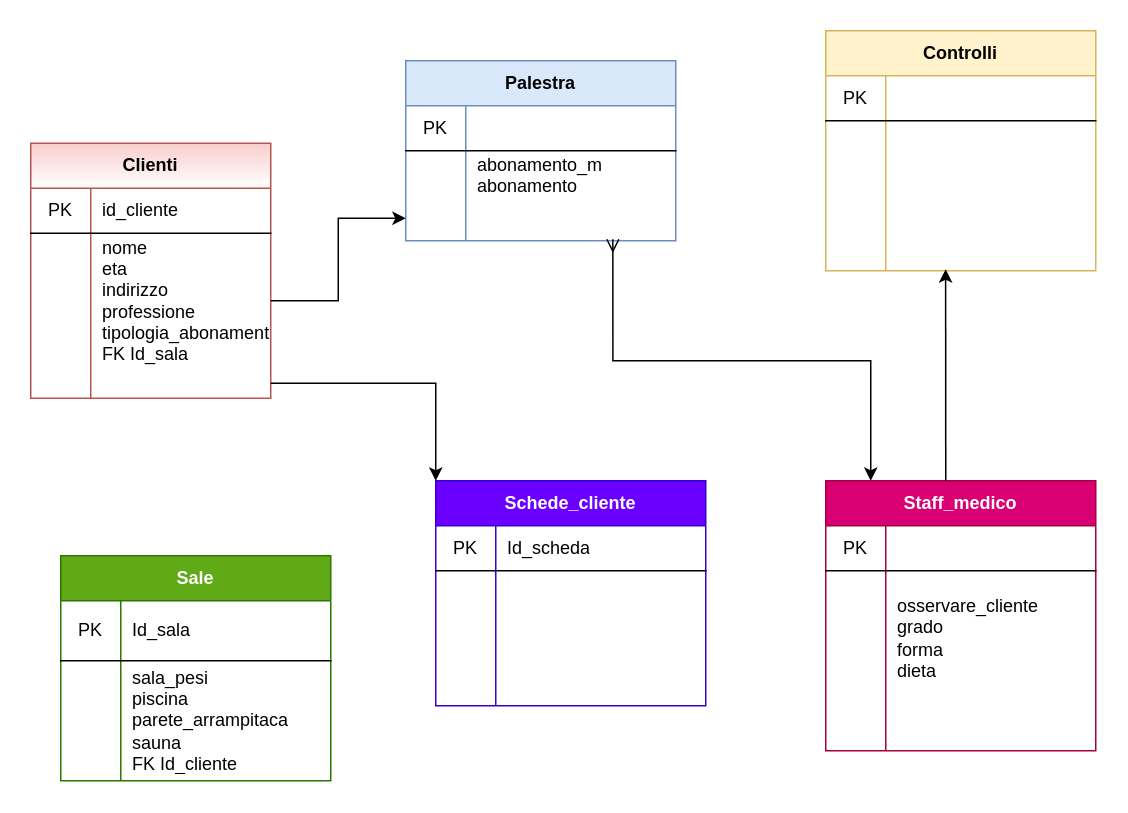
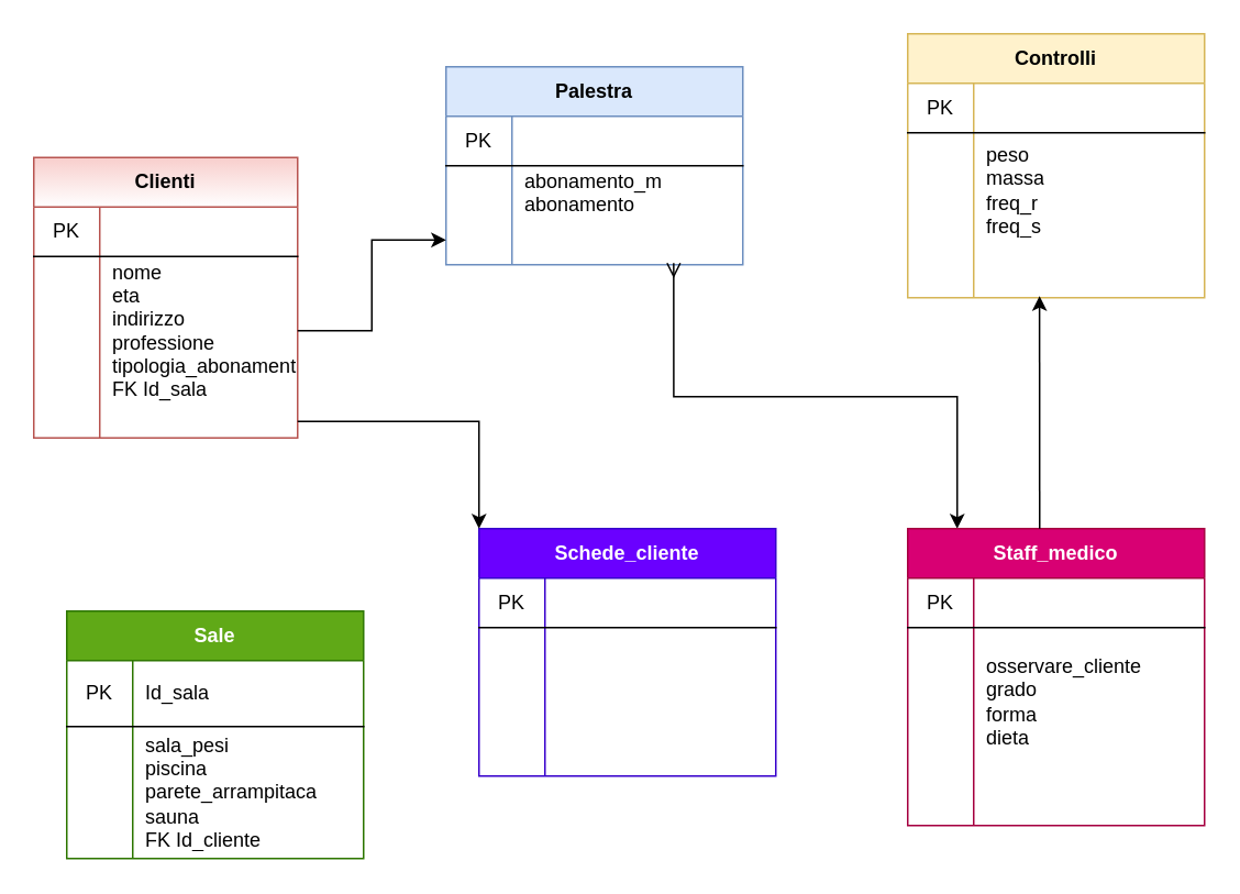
  <mxCell id="0" />
  <mxCell id="1" parent="0" />
  <mxCell id="2" value="Clienti" style="shape=table;html=1;whiteSpace=wrap;startSize=30;container=1;collapsible=0;childLayout=tableLayout;fixedRows=1;rowLines=0;fontStyle=1;align=center;fillColor=#f8cecc;strokeColor=#b85450;gradientColor=#ffffff;swimlaneFillColor=#ffffff;" vertex="1" parent="1"><mxGeometry x="20" y="95" width="160" height="170" as="geometry" /></mxCell>
  <mxCell id="3" value="" style="shape=partialRectangle;html=1;whiteSpace=wrap;collapsible=0;dropTarget=0;pointerEvents=0;fillColor=none;top=0;left=0;bottom=1;right=0;points=[[0,0.5],[1,0.5]];portConstraint=eastwest;" vertex="1" parent="2"><mxGeometry y="30" width="160" height="30" as="geometry" /></mxCell>
  <mxCell id="4" value="PK" style="shape=partialRectangle;html=1;whiteSpace=wrap;connectable=0;fillColor=none;top=0;left=0;bottom=0;right=0;overflow=hidden;" vertex="1" parent="3"><mxGeometry width="40" height="30" as="geometry" /></mxCell>
- <mxCell id="5" value="id_cliente" style="shape=partialRectangle;html=1;whiteSpace=wrap;connectable=0;fillColor=none;top=0;left=0;bottom=0;right=0;align=left;spacingLeft=6;overflow=hidden;" vertex="1" parent="3"><mxGeometry x="40" width="120" height="30" as="geometry" /></mxCell>
  <mxCell id="6" value="" style="shape=partialRectangle;html=1;whiteSpace=wrap;collapsible=0;dropTarget=0;pointerEvents=0;fillColor=none;top=0;left=0;bottom=0;right=0;points=[[0,0.5],[1,0.5]];portConstraint=eastwest;" vertex="1" parent="2"><mxGeometry y="60" width="160" height="90" as="geometry" /></mxCell>
  <mxCell id="7" value="&lt;br&gt;&lt;br&gt;&lt;br&gt;" style="shape=partialRectangle;html=1;whiteSpace=wrap;connectable=0;fillColor=none;top=0;left=0;bottom=0;right=0;overflow=hidden;" vertex="1" parent="6"><mxGeometry width="40" height="90" as="geometry" /></mxCell>
  <mxCell id="8" value="nome&lt;br&gt;eta&lt;br&gt;indirizzo&lt;br&gt;professione&lt;br&gt;tipologia_abonamento&lt;br&gt;FK Id_sala" style="shape=partialRectangle;html=1;whiteSpace=wrap;connectable=0;fillColor=none;top=0;left=0;bottom=0;right=0;align=left;spacingLeft=6;overflow=hidden;" vertex="1" parent="6"><mxGeometry x="40" width="120" height="90" as="geometry" /></mxCell>
  <mxCell id="9" value="" style="shape=partialRectangle;html=1;whiteSpace=wrap;collapsible=0;dropTarget=0;pointerEvents=0;fillColor=none;top=0;left=0;bottom=0;right=0;points=[[0,0.5],[1,0.5]];portConstraint=eastwest;" vertex="1" parent="2"><mxGeometry y="150" width="160" height="20" as="geometry" /></mxCell>
  <mxCell id="10" value="" style="shape=partialRectangle;html=1;whiteSpace=wrap;connectable=0;fillColor=none;top=0;left=0;bottom=0;right=0;overflow=hidden;" vertex="1" parent="9"><mxGeometry width="40" height="20" as="geometry" /></mxCell>
  <mxCell id="11" value="" style="shape=partialRectangle;html=1;whiteSpace=wrap;connectable=0;fillColor=none;top=0;left=0;bottom=0;right=0;align=left;spacingLeft=6;overflow=hidden;" vertex="1" parent="9"><mxGeometry x="40" width="120" height="20" as="geometry" /></mxCell>
  <mxCell id="12" value="Palestra" style="shape=table;html=1;whiteSpace=wrap;startSize=30;container=1;collapsible=0;childLayout=tableLayout;fixedRows=1;rowLines=0;fontStyle=1;align=center;fillColor=#dae8fc;strokeColor=#6c8ebf;" vertex="1" parent="1"><mxGeometry x="270" y="40" width="180" height="120" as="geometry" /></mxCell>
  <mxCell id="13" value="" style="shape=partialRectangle;html=1;whiteSpace=wrap;collapsible=0;dropTarget=0;pointerEvents=0;fillColor=none;top=0;left=0;bottom=1;right=0;points=[[0,0.5],[1,0.5]];portConstraint=eastwest;" vertex="1" parent="12"><mxGeometry y="30" width="180" height="30" as="geometry" /></mxCell>
  <mxCell id="14" value="PK" style="shape=partialRectangle;html=1;whiteSpace=wrap;connectable=0;fillColor=none;top=0;left=0;bottom=0;right=0;overflow=hidden;" vertex="1" parent="13"><mxGeometry width="40" height="30" as="geometry" /></mxCell>
  <mxCell id="15" value="" style="shape=partialRectangle;html=1;whiteSpace=wrap;collapsible=0;dropTarget=0;pointerEvents=0;fillColor=none;top=0;left=0;bottom=0;right=0;points=[[0,0.5],[1,0.5]];portConstraint=eastwest;" vertex="1" parent="12"><mxGeometry y="60" width="180" height="30" as="geometry" /></mxCell>
  <mxCell id="16" value="" style="shape=partialRectangle;html=1;whiteSpace=wrap;connectable=0;fillColor=none;top=0;left=0;bottom=0;right=0;overflow=hidden;" vertex="1" parent="15"><mxGeometry width="40" height="30" as="geometry" /></mxCell>
  <mxCell id="17" value="abonamento_m&lt;br&gt;abonamento&lt;br&gt;FK Id_staff" style="shape=partialRectangle;html=1;whiteSpace=wrap;connectable=0;fillColor=none;top=0;left=0;bottom=0;right=0;align=left;spacingLeft=6;overflow=hidden;" vertex="1" parent="15"><mxGeometry x="40" width="140" height="30" as="geometry" /></mxCell>
  <mxCell id="18" value="" style="shape=partialRectangle;html=1;whiteSpace=wrap;collapsible=0;dropTarget=0;pointerEvents=0;fillColor=none;top=0;left=0;bottom=0;right=0;points=[[0,0.5],[1,0.5]];portConstraint=eastwest;" vertex="1" parent="12"><mxGeometry y="90" width="180" height="30" as="geometry" /></mxCell>
  <mxCell id="19" value="" style="shape=partialRectangle;html=1;whiteSpace=wrap;connectable=0;fillColor=none;top=0;left=0;bottom=0;right=0;overflow=hidden;" vertex="1" parent="18"><mxGeometry width="40" height="30" as="geometry" /></mxCell>
  <mxCell id="20" value="" style="shape=partialRectangle;html=1;whiteSpace=wrap;connectable=0;fillColor=none;top=0;left=0;bottom=0;right=0;align=left;spacingLeft=6;overflow=hidden;" vertex="1" parent="18"><mxGeometry x="40" width="140" height="30" as="geometry" /></mxCell>
  <mxCell id="21" value="Sale" style="shape=table;html=1;whiteSpace=wrap;startSize=30;container=1;collapsible=0;childLayout=tableLayout;fixedRows=1;rowLines=0;fontStyle=1;align=center;fillColor=#60a917;strokeColor=#2D7600;fontColor=#ffffff;" vertex="1" parent="1"><mxGeometry x="40" y="370" width="180" height="150" as="geometry" /></mxCell>
  <mxCell id="22" value="" style="shape=partialRectangle;html=1;whiteSpace=wrap;collapsible=0;dropTarget=0;pointerEvents=0;fillColor=none;top=0;left=0;bottom=1;right=0;points=[[0,0.5],[1,0.5]];portConstraint=eastwest;" vertex="1" parent="21"><mxGeometry y="30" width="180" height="40" as="geometry" /></mxCell>
  <mxCell id="23" value="PK" style="shape=partialRectangle;html=1;whiteSpace=wrap;connectable=0;fillColor=none;top=0;left=0;bottom=0;right=0;overflow=hidden;" vertex="1" parent="22"><mxGeometry width="40" height="40" as="geometry" /></mxCell>
  <mxCell id="24" value="Id_sala" style="shape=partialRectangle;html=1;whiteSpace=wrap;connectable=0;fillColor=none;top=0;left=0;bottom=0;right=0;align=left;spacingLeft=6;overflow=hidden;" vertex="1" parent="22"><mxGeometry x="40" width="140" height="40" as="geometry" /></mxCell>
  <mxCell id="25" value="" style="shape=partialRectangle;html=1;whiteSpace=wrap;collapsible=0;dropTarget=0;pointerEvents=0;fillColor=none;top=0;left=0;bottom=0;right=0;points=[[0,0.5],[1,0.5]];portConstraint=eastwest;" vertex="1" parent="21"><mxGeometry y="70" width="180" height="80" as="geometry" /></mxCell>
  <mxCell id="26" value="" style="shape=partialRectangle;html=1;whiteSpace=wrap;connectable=0;fillColor=none;top=0;left=0;bottom=0;right=0;overflow=hidden;" vertex="1" parent="25"><mxGeometry width="40" height="80" as="geometry" /></mxCell>
  <mxCell id="27" value="sala_pesi&lt;br&gt;piscina&lt;br&gt;parete_arrampitaca&lt;br&gt;sauna&lt;br&gt;FK Id_cliente" style="shape=partialRectangle;html=1;whiteSpace=wrap;connectable=0;fillColor=none;top=0;left=0;bottom=0;right=0;align=left;spacingLeft=6;overflow=hidden;" vertex="1" parent="25"><mxGeometry x="40" width="140" height="80" as="geometry" /></mxCell>
  <mxCell id="28" value="Schede_cliente" style="shape=table;html=1;whiteSpace=wrap;startSize=30;container=1;collapsible=0;childLayout=tableLayout;fixedRows=1;rowLines=0;fontStyle=1;align=center;fillColor=#6a00ff;strokeColor=#3700CC;fontColor=#ffffff;" vertex="1" parent="1"><mxGeometry x="290" y="320" width="180" height="150" as="geometry" /></mxCell>
  <mxCell id="29" value="" style="shape=partialRectangle;html=1;whiteSpace=wrap;collapsible=0;dropTarget=0;pointerEvents=0;fillColor=none;top=0;left=0;bottom=1;right=0;points=[[0,0.5],[1,0.5]];portConstraint=eastwest;" vertex="1" parent="28"><mxGeometry y="30" width="180" height="30" as="geometry" /></mxCell>
  <mxCell id="30" value="PK" style="shape=partialRectangle;html=1;whiteSpace=wrap;connectable=0;fillColor=none;top=0;left=0;bottom=0;right=0;overflow=hidden;" vertex="1" parent="29"><mxGeometry width="40" height="30" as="geometry" /></mxCell>
- <mxCell id="31" value="Id_scheda" style="shape=partialRectangle;html=1;whiteSpace=wrap;connectable=0;fillColor=none;top=0;left=0;bottom=0;right=0;align=left;spacingLeft=6;overflow=hidden;" vertex="1" parent="29"><mxGeometry x="40" width="140" height="30" as="geometry" /></mxCell>
  <mxCell id="32" value="" style="shape=partialRectangle;html=1;whiteSpace=wrap;collapsible=0;dropTarget=0;pointerEvents=0;fillColor=none;top=0;left=0;bottom=0;right=0;points=[[0,0.5],[1,0.5]];portConstraint=eastwest;" vertex="1" parent="28"><mxGeometry y="60" width="180" height="60" as="geometry" /></mxCell>
  <mxCell id="33" value="" style="shape=partialRectangle;html=1;whiteSpace=wrap;connectable=0;fillColor=none;top=0;left=0;bottom=0;right=0;overflow=hidden;" vertex="1" parent="32"><mxGeometry width="40" height="60" as="geometry" /></mxCell>
  <mxCell id="34" value="" style="shape=partialRectangle;html=1;whiteSpace=wrap;collapsible=0;dropTarget=0;pointerEvents=0;fillColor=none;top=0;left=0;bottom=0;right=0;points=[[0,0.5],[1,0.5]];portConstraint=eastwest;" vertex="1" parent="28"><mxGeometry y="120" width="180" height="30" as="geometry" /></mxCell>
  <mxCell id="35" value="" style="shape=partialRectangle;html=1;whiteSpace=wrap;connectable=0;fillColor=none;top=0;left=0;bottom=0;right=0;overflow=hidden;" vertex="1" parent="34"><mxGeometry width="40" height="30" as="geometry" /></mxCell>
  <mxCell id="36" value="" style="shape=partialRectangle;html=1;whiteSpace=wrap;connectable=0;fillColor=none;top=0;left=0;bottom=0;right=0;align=left;spacingLeft=6;overflow=hidden;" vertex="1" parent="34"><mxGeometry x="40" width="140" height="30" as="geometry" /></mxCell>
  <mxCell id="37" style="edgeStyle=orthogonalEdgeStyle;rounded=0;orthogonalLoop=1;jettySize=auto;html=1;entryX=0.767;entryY=0.967;entryDx=0;entryDy=0;entryPerimeter=0;startArrow=classic;startFill=1;endArrow=ERmany;endFill=0;" edge="1" parent="1" source="38" target="18"><mxGeometry relative="1" as="geometry"><Array as="points"><mxPoint x="580" y="240" /><mxPoint x="408" y="240" /></Array></mxGeometry></mxCell>
  <mxCell id="38" value="Staff_medico" style="shape=table;html=1;whiteSpace=wrap;startSize=30;container=1;collapsible=0;childLayout=tableLayout;fixedRows=1;rowLines=0;fontStyle=1;align=center;fillColor=#d80073;strokeColor=#A50040;fontColor=#ffffff;" vertex="1" parent="1"><mxGeometry x="550" y="320" width="180" height="180" as="geometry" /></mxCell>
  <mxCell id="39" value="" style="shape=partialRectangle;html=1;whiteSpace=wrap;collapsible=0;dropTarget=0;pointerEvents=0;fillColor=none;top=0;left=0;bottom=1;right=0;points=[[0,0.5],[1,0.5]];portConstraint=eastwest;" vertex="1" parent="38"><mxGeometry y="30" width="180" height="30" as="geometry" /></mxCell>
  <mxCell id="40" value="PK" style="shape=partialRectangle;html=1;whiteSpace=wrap;connectable=0;fillColor=none;top=0;left=0;bottom=0;right=0;overflow=hidden;" vertex="1" parent="39"><mxGeometry width="40" height="30" as="geometry" /></mxCell>
  <mxCell id="41" value="" style="shape=partialRectangle;html=1;whiteSpace=wrap;collapsible=0;dropTarget=0;pointerEvents=0;fillColor=none;top=0;left=0;bottom=0;right=0;points=[[0,0.5],[1,0.5]];portConstraint=eastwest;" vertex="1" parent="38"><mxGeometry y="60" width="180" height="90" as="geometry" /></mxCell>
  <mxCell id="42" value="" style="shape=partialRectangle;html=1;whiteSpace=wrap;connectable=0;fillColor=none;top=0;left=0;bottom=0;right=0;overflow=hidden;" vertex="1" parent="41"><mxGeometry width="40" height="90" as="geometry" /></mxCell>
  <mxCell id="43" value="osservare_cliente&lt;br&gt;grado&lt;br&gt;forma&lt;br&gt;dieta" style="shape=partialRectangle;html=1;whiteSpace=wrap;connectable=0;fillColor=none;top=0;left=0;bottom=0;right=0;align=left;spacingLeft=6;overflow=hidden;" vertex="1" parent="41"><mxGeometry x="40" width="140" height="90" as="geometry" /></mxCell>
  <mxCell id="44" value="" style="shape=partialRectangle;html=1;whiteSpace=wrap;collapsible=0;dropTarget=0;pointerEvents=0;fillColor=none;top=0;left=0;bottom=0;right=0;points=[[0,0.5],[1,0.5]];portConstraint=eastwest;" vertex="1" parent="38"><mxGeometry y="150" width="180" height="30" as="geometry" /></mxCell>
  <mxCell id="45" value="" style="shape=partialRectangle;html=1;whiteSpace=wrap;connectable=0;fillColor=none;top=0;left=0;bottom=0;right=0;overflow=hidden;" vertex="1" parent="44"><mxGeometry width="40" height="30" as="geometry" /></mxCell>
  <mxCell id="46" value="" style="shape=partialRectangle;html=1;whiteSpace=wrap;connectable=0;fillColor=none;top=0;left=0;bottom=0;right=0;align=left;spacingLeft=6;overflow=hidden;" vertex="1" parent="44"><mxGeometry x="40" width="140" height="30" as="geometry" /></mxCell>
  <mxCell id="47" value="Controlli" style="shape=table;html=1;whiteSpace=wrap;startSize=30;container=1;collapsible=0;childLayout=tableLayout;fixedRows=1;rowLines=0;fontStyle=1;align=center;fillColor=#fff2cc;strokeColor=#d6b656;" vertex="1" parent="1"><mxGeometry x="550" y="20" width="180" height="160" as="geometry" /></mxCell>
  <mxCell id="48" value="" style="shape=partialRectangle;html=1;whiteSpace=wrap;collapsible=0;dropTarget=0;pointerEvents=0;fillColor=none;top=0;left=0;bottom=1;right=0;points=[[0,0.5],[1,0.5]];portConstraint=eastwest;" vertex="1" parent="47"><mxGeometry y="30" width="180" height="30" as="geometry" /></mxCell>
  <mxCell id="49" value="PK" style="shape=partialRectangle;html=1;whiteSpace=wrap;connectable=0;fillColor=none;top=0;left=0;bottom=0;right=0;overflow=hidden;" vertex="1" parent="48"><mxGeometry width="40" height="30" as="geometry" /></mxCell>
  <mxCell id="50" value="" style="shape=partialRectangle;html=1;whiteSpace=wrap;collapsible=0;dropTarget=0;pointerEvents=0;fillColor=none;top=0;left=0;bottom=0;right=0;points=[[0,0.5],[1,0.5]];portConstraint=eastwest;" vertex="1" parent="47"><mxGeometry y="60" width="180" height="70" as="geometry" /></mxCell>
  <mxCell id="51" value="" style="shape=partialRectangle;html=1;whiteSpace=wrap;connectable=0;fillColor=none;top=0;left=0;bottom=0;right=0;overflow=hidden;" vertex="1" parent="50"><mxGeometry width="40" height="70" as="geometry" /></mxCell>
+ <mxCell id="52" value="peso&lt;br&gt;massa&lt;br&gt;freq_r&lt;br&gt;freq_s" style="shape=partialRectangle;html=1;whiteSpace=wrap;connectable=0;fillColor=none;top=0;left=0;bottom=0;right=0;align=left;spacingLeft=6;overflow=hidden;" vertex="1" parent="50"><mxGeometry x="40" width="140" height="70" as="geometry" /></mxCell>
  <mxCell id="53" value="" style="shape=partialRectangle;html=1;whiteSpace=wrap;collapsible=0;dropTarget=0;pointerEvents=0;fillColor=none;top=0;left=0;bottom=0;right=0;points=[[0,0.5],[1,0.5]];portConstraint=eastwest;" vertex="1" parent="47"><mxGeometry y="130" width="180" height="30" as="geometry" /></mxCell>
  <mxCell id="54" value="" style="shape=partialRectangle;html=1;whiteSpace=wrap;connectable=0;fillColor=none;top=0;left=0;bottom=0;right=0;overflow=hidden;" vertex="1" parent="53"><mxGeometry width="40" height="30" as="geometry" /></mxCell>
  <mxCell id="55" value="" style="shape=partialRectangle;html=1;whiteSpace=wrap;connectable=0;fillColor=none;top=0;left=0;bottom=0;right=0;align=left;spacingLeft=6;overflow=hidden;" vertex="1" parent="53"><mxGeometry x="40" width="140" height="30" as="geometry" /></mxCell>
  <mxCell id="56" style="edgeStyle=orthogonalEdgeStyle;rounded=0;orthogonalLoop=1;jettySize=auto;html=1;exitX=1;exitY=0.5;exitDx=0;exitDy=0;entryX=0;entryY=0;entryDx=0;entryDy=0;" edge="1" parent="1" source="9" target="28"><mxGeometry relative="1" as="geometry" /></mxCell>
  <mxCell id="57" style="edgeStyle=orthogonalEdgeStyle;rounded=0;orthogonalLoop=1;jettySize=auto;html=1;exitX=1;exitY=0.5;exitDx=0;exitDy=0;entryX=0;entryY=0.5;entryDx=0;entryDy=0;" edge="1" parent="1" source="6" target="18"><mxGeometry relative="1" as="geometry" /></mxCell>
  <mxCell id="58" value="" style="endArrow=classic;html=1;entryX=0.444;entryY=0.967;entryDx=0;entryDy=0;entryPerimeter=0;" edge="1" parent="1" target="53"><mxGeometry width="50" height="50" relative="1" as="geometry"><mxPoint x="630" y="320" as="sourcePoint" /><mxPoint x="680" y="270" as="targetPoint" /></mxGeometry></mxCell>
